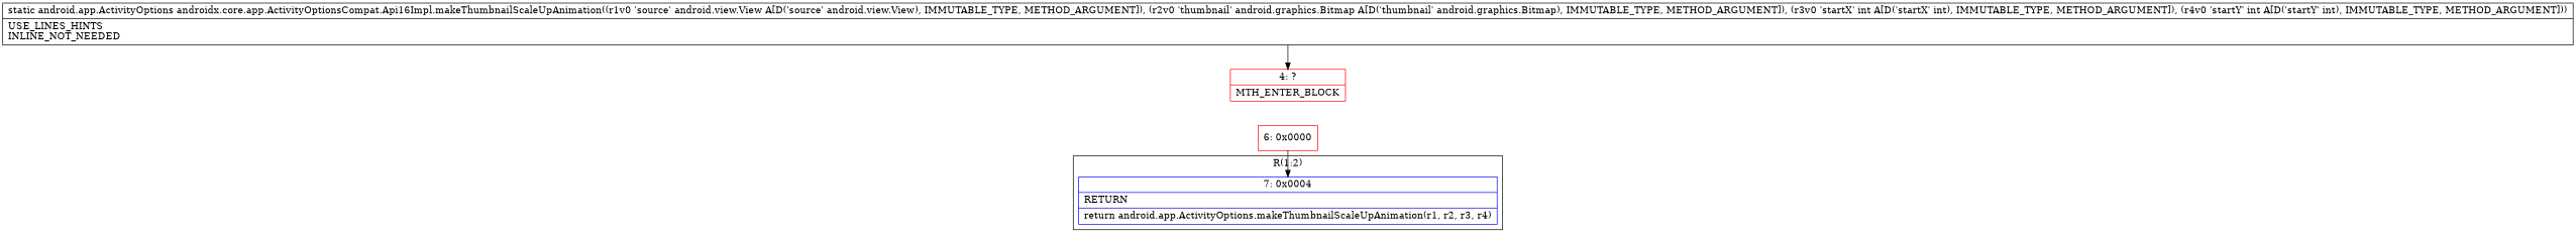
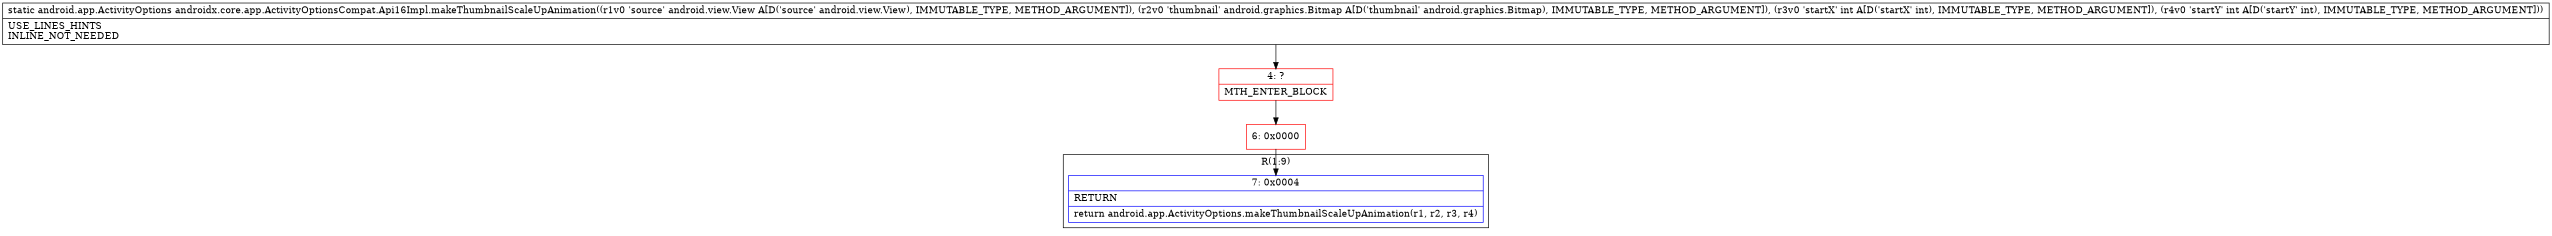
  digraph {
    node [color=red shape=record]
    n1 [color=blue label="{7\:\ 0x0004|RETURN\l|return android.app.ActivityOptions.makeThumbnailScaleUpAnimation(r1, r2, r3, r4)\l}"]
    n2 [label="{4\:\ ?|MTH_ENTER_BLOCK\l}"]
    n3 [label="{6\:\ 0x0000}"]
    n4 [label="{static android.app.ActivityOptions androidx.core.app.ActivityOptionsCompat.Api16Impl.makeThumbnailScaleUpAnimation((r1v0 'source' android.view.View A[D('source' android.view.View), IMMUTABLE_TYPE, METHOD_ARGUMENT]), (r2v0 'thumbnail' android.graphics.Bitmap A[D('thumbnail' android.graphics.Bitmap), IMMUTABLE_TYPE, METHOD_ARGUMENT]), (r3v0 'startX' int A[D('startX' int), IMMUTABLE_TYPE, METHOD_ARGUMENT]), (r4v0 'startY' int A[D('startY' int), IMMUTABLE_TYPE, METHOD_ARGUMENT]))  | USE_LINES_HINTS\lINLINE_NOT_NEEDED\l}" color=""]
    subgraph cluster_1 {
-     label="R(1:2)"
+     label="R(1:9)"
      n1
    }
+   n2 -> n3
    n3 -> n1
    n4 -> n2
  }
